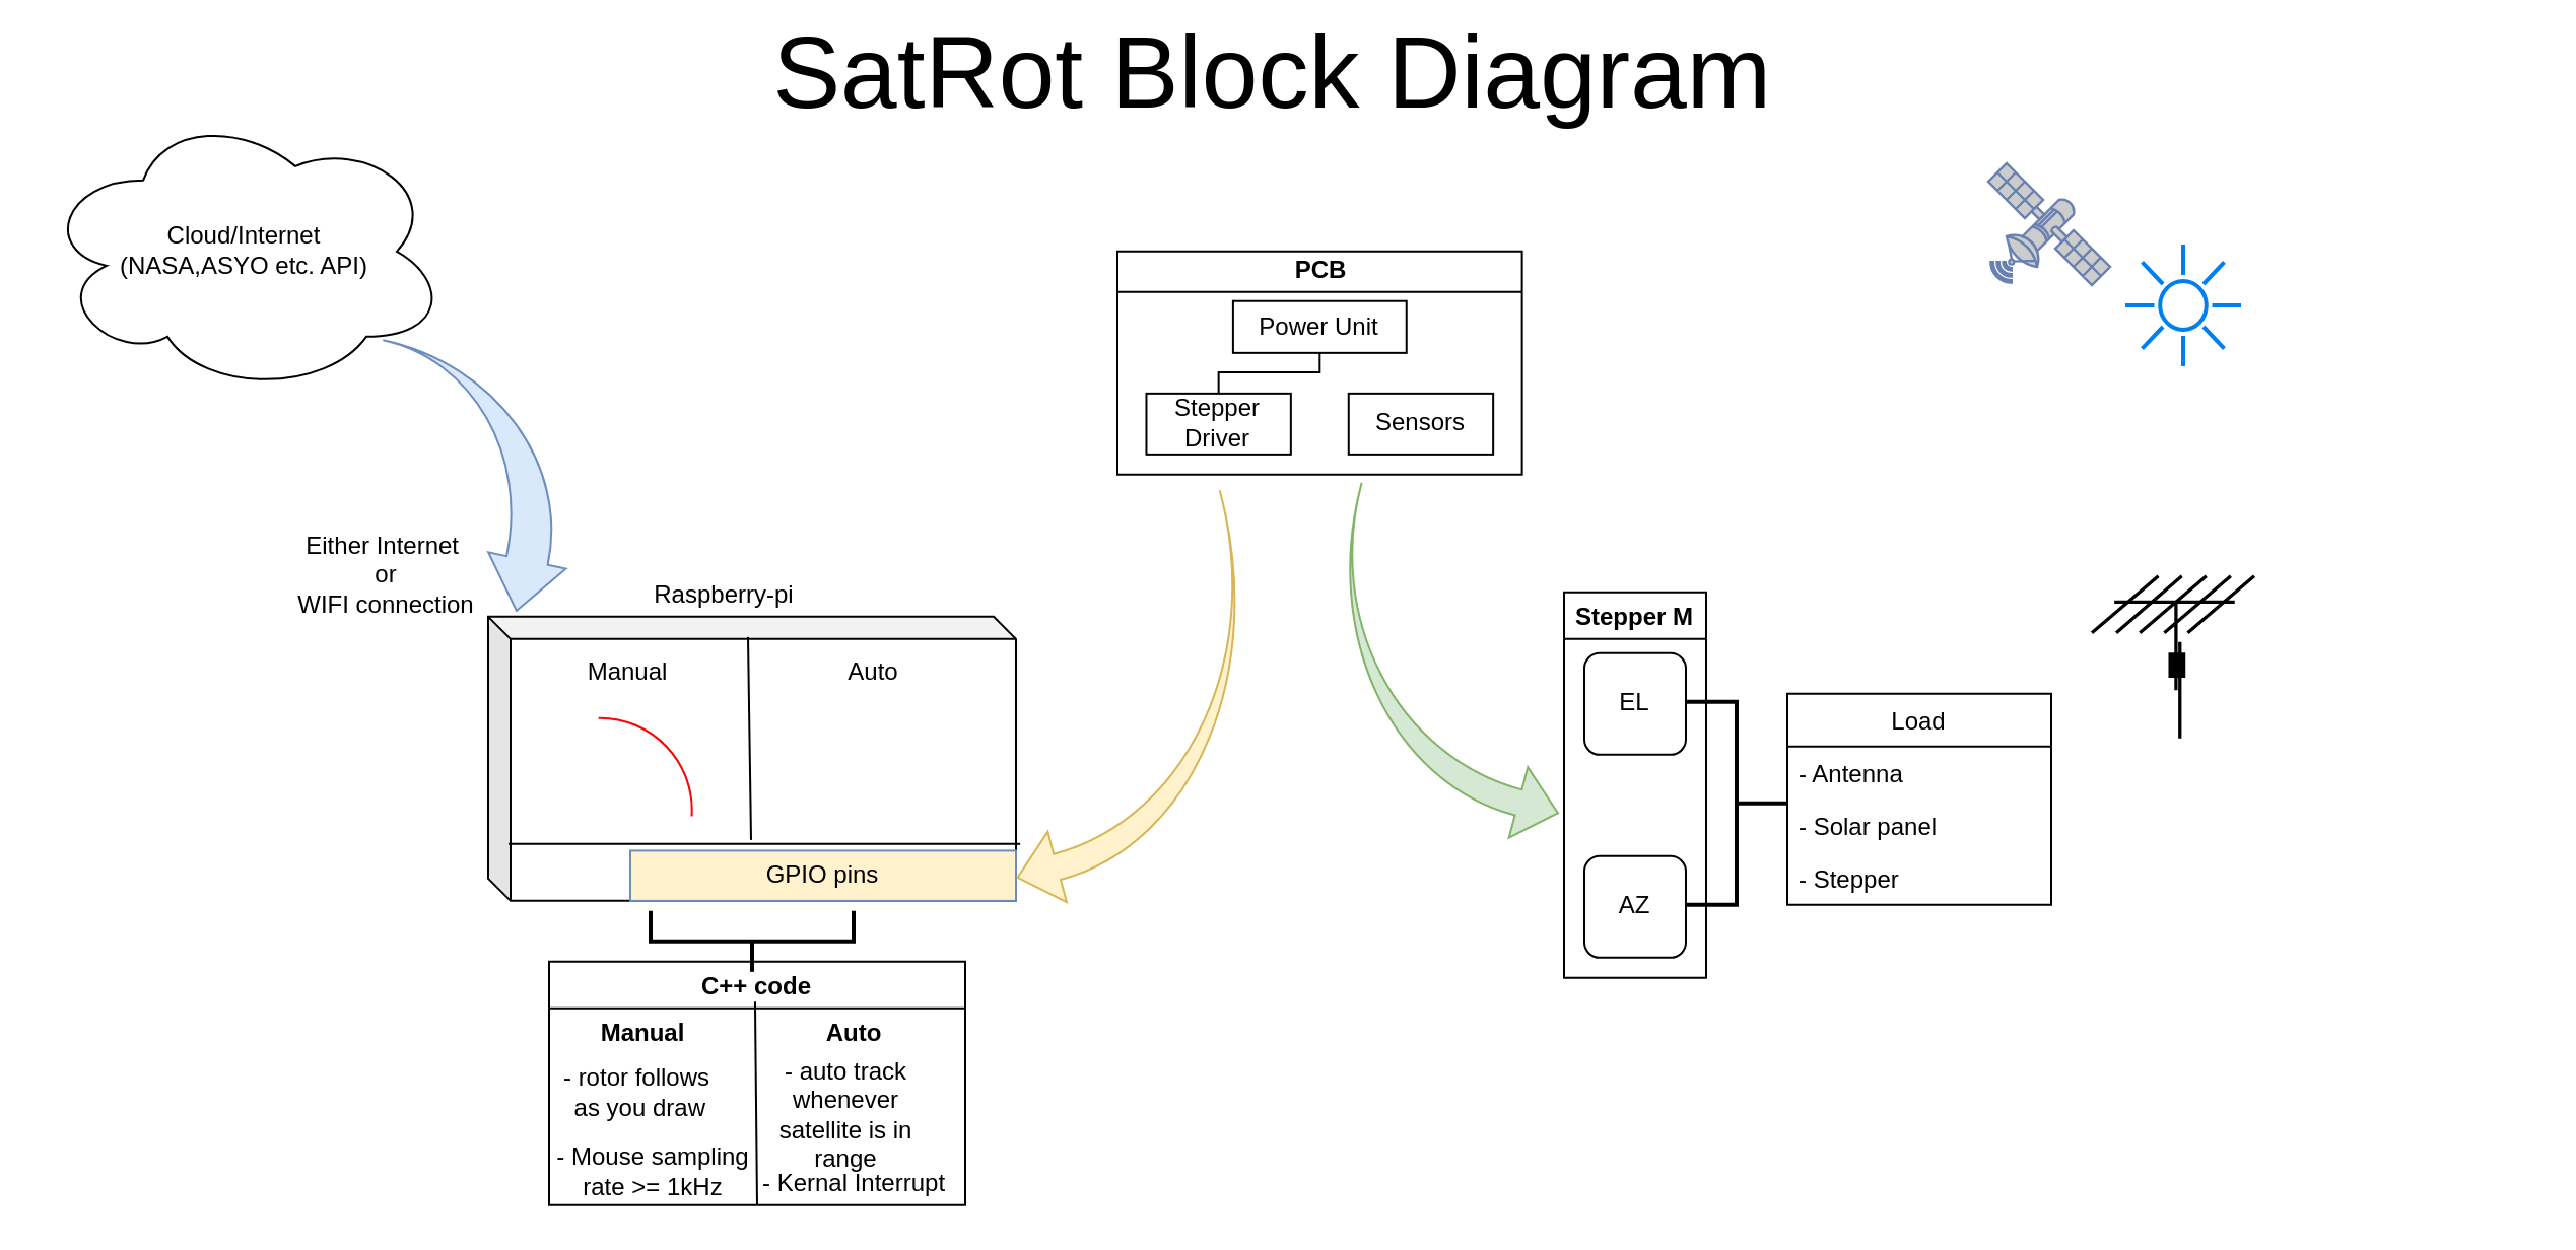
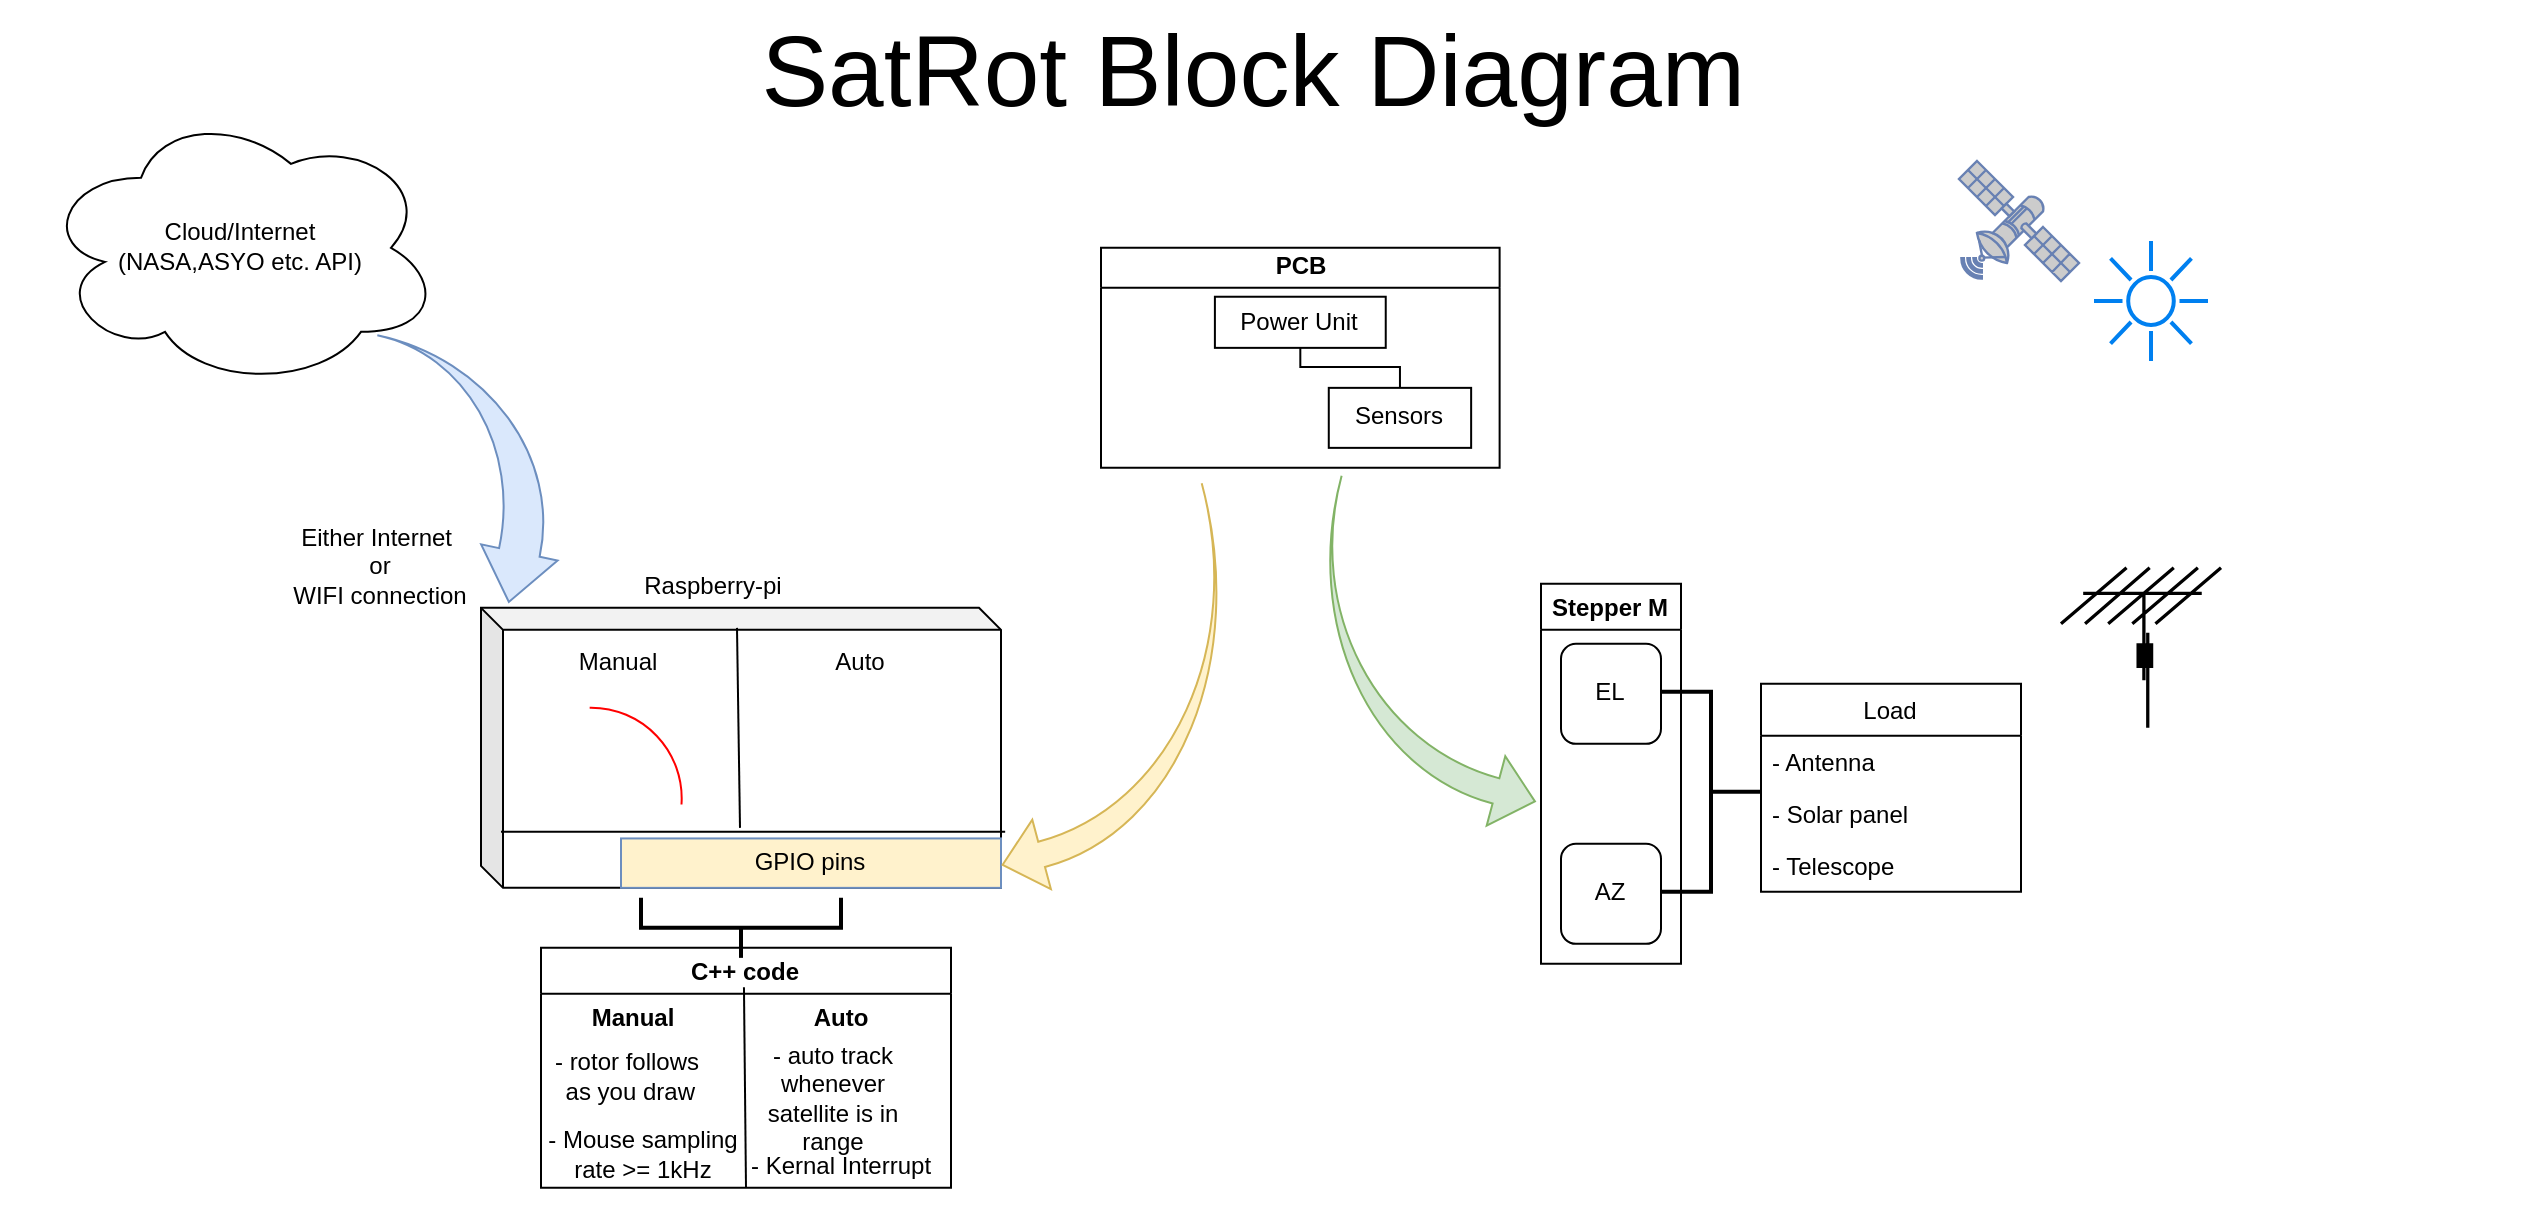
  <mxCell id="0" />
  <mxCell id="1" parent="0" />
  <mxCell id="2" value="" style="group" vertex="1" connectable="0" parent="1"><mxGeometry x="20" y="40" width="1227" height="553.43" as="geometry" /></mxCell>
  <mxCell id="3" value="Cloud/Internet&lt;br&gt;(NASA,ASYO etc. API)" style="ellipse;shape=cloud;whiteSpace=wrap;html=1;" parent="2" vertex="1"><mxGeometry y="13.43" width="200" height="140" as="geometry" /></mxCell>
  <mxCell id="4" value="EL" style="rounded=1;whiteSpace=wrap;html=1;" parent="2" vertex="1"><mxGeometry x="760" y="281.43" width="50" height="50" as="geometry" /></mxCell>
  <mxCell id="5" value="AZ" style="rounded=1;whiteSpace=wrap;html=1;" parent="2" vertex="1"><mxGeometry x="760" y="381.43" width="50" height="50" as="geometry" /></mxCell>
  <mxCell id="6" value="Load" style="swimlane;fontStyle=0;childLayout=stackLayout;horizontal=1;startSize=26;fillColor=none;horizontalStack=0;resizeParent=1;resizeParentMax=0;resizeLast=0;collapsible=1;marginBottom=0;" parent="2" vertex="1"><mxGeometry x="860" y="301.43" width="130" height="104" as="geometry" /></mxCell>
  <mxCell id="7" value="- Antenna " style="text;strokeColor=none;fillColor=none;align=left;verticalAlign=top;spacingLeft=4;spacingRight=4;overflow=hidden;rotatable=0;points=[[0,0.5],[1,0.5]];portConstraint=eastwest;" parent="6" vertex="1"><mxGeometry y="26" width="130" height="26" as="geometry" /></mxCell>
  <mxCell id="8" value="- Solar panel " style="text;strokeColor=none;fillColor=none;align=left;verticalAlign=top;spacingLeft=4;spacingRight=4;overflow=hidden;rotatable=0;points=[[0,0.5],[1,0.5]];portConstraint=eastwest;" parent="6" vertex="1"><mxGeometry y="52" width="130" height="26" as="geometry" /></mxCell>
- <mxCell id="9" value="- Stepper " style="text;strokeColor=none;fillColor=none;align=left;verticalAlign=top;spacingLeft=4;spacingRight=4;overflow=hidden;rotatable=0;points=[[0,0.5],[1,0.5]];portConstraint=eastwest;" parent="6" vertex="1"><mxGeometry y="78" width="130" height="26" as="geometry" /></mxCell>
+ <mxCell id="9" value="- Telescope " style="text;strokeColor=none;fillColor=none;align=left;verticalAlign=top;spacingLeft=4;spacingRight=4;overflow=hidden;rotatable=0;points=[[0,0.5],[1,0.5]];portConstraint=eastwest;" parent="6" vertex="1"><mxGeometry y="78" width="130" height="26" as="geometry" /></mxCell>
  <mxCell id="10" value="" style="group" parent="2" vertex="1" connectable="0"><mxGeometry x="250" y="433.43" width="205" height="120" as="geometry" /></mxCell>
  <mxCell id="11" value="C++ code" style="swimlane;startSize=23;" parent="10" vertex="1"><mxGeometry width="205" height="120" as="geometry" /></mxCell>
  <mxCell id="12" value="&lt;b&gt;Manual&lt;/b&gt;" style="text;html=1;align=center;verticalAlign=middle;resizable=0;points=[];autosize=1;" parent="11" vertex="1"><mxGeometry x="16.21" y="25.714" width="60" height="20" as="geometry" /></mxCell>
  <mxCell id="13" value="&lt;b&gt;Auto&lt;/b&gt;" style="text;html=1;align=center;verticalAlign=middle;resizable=0;points=[];autosize=1;" parent="11" vertex="1"><mxGeometry x="130" y="25.714" width="40" height="20" as="geometry" /></mxCell>
  <mxCell id="14" value="- Mouse sampling &lt;br&gt;rate &amp;gt;= 1kHz" style="text;html=1;align=center;verticalAlign=middle;resizable=0;points=[];autosize=1;" vertex="1" parent="11"><mxGeometry x="-4" y="89" width="110" height="30" as="geometry" /></mxCell>
  <mxCell id="15" value="- rotor follows&lt;br&gt;&amp;nbsp;as you draw" style="text;html=1;align=center;verticalAlign=middle;resizable=0;points=[];autosize=1;" vertex="1" parent="11"><mxGeometry x="-1.79" y="50" width="90" height="30" as="geometry" /></mxCell>
  <mxCell id="16" value="- auto track &lt;br&gt;whenever&lt;br&gt;satellite is in &lt;br&gt;range" style="text;html=1;align=center;verticalAlign=middle;resizable=0;points=[];autosize=1;" vertex="1" parent="11"><mxGeometry x="106" y="45.71" width="80" height="60" as="geometry" /></mxCell>
  <mxCell id="17" value="- Kernal Interrupt" style="text;html=1;align=center;verticalAlign=middle;resizable=0;points=[];autosize=1;" vertex="1" parent="11"><mxGeometry x="95" y="100" width="110" height="20" as="geometry" /></mxCell>
  <mxCell id="18" value="" style="endArrow=none;html=1;exitX=0.5;exitY=1;exitDx=0;exitDy=0;entryX=0.495;entryY=0.164;entryDx=0;entryDy=0;entryPerimeter=0;" parent="10" source="11" target="11" edge="1"><mxGeometry width="50" height="50" relative="1" as="geometry"><mxPoint x="99" y="94.286" as="sourcePoint" /><mxPoint x="99" y="25.714" as="targetPoint" /></mxGeometry></mxCell>
  <mxCell id="19" value="" style="strokeWidth=2;html=1;shape=mxgraph.flowchart.annotation_2;align=left;labelPosition=right;pointerEvents=1;rotation=-180;" parent="2" vertex="1"><mxGeometry x="810" y="305.43" width="50" height="100" as="geometry" /></mxCell>
  <mxCell id="20" value="" style="strokeWidth=2;html=1;shape=mxgraph.flowchart.annotation_2;align=left;labelPosition=right;pointerEvents=1;rotation=-90;" parent="2" vertex="1"><mxGeometry x="335" y="373.43" width="30" height="100" as="geometry" /></mxCell>
  <mxCell id="21" value="" style="fontColor=#0066CC;verticalAlign=top;verticalLabelPosition=bottom;labelPosition=center;align=center;html=1;outlineConnect=0;fillColor=#CCCCCC;strokeColor=#6881B3;gradientColor=none;gradientDirection=north;strokeWidth=2;shape=mxgraph.networks.satellite;" parent="2" vertex="1"><mxGeometry x="959" y="40" width="60" height="60" as="geometry" /></mxCell>
  <mxCell id="22" value="" style="shape=image;html=1;verticalAlign=top;verticalLabelPosition=bottom;labelBackgroundColor=#ffffff;imageAspect=0;aspect=fixed;image=https://cdn3.iconfinder.com/data/icons/eco-flat-2/512/Energy_panel_solar-128.png" parent="2" vertex="1"><mxGeometry x="1006" y="331.43" width="84" height="84" as="geometry" /></mxCell>
  <mxCell id="23" value="Either Internet&amp;nbsp;&lt;br&gt;or&lt;br&gt;&amp;nbsp;WIFI connection&amp;nbsp;" style="text;html=1;strokeColor=none;fillColor=none;align=center;verticalAlign=middle;whiteSpace=wrap;rounded=0;" vertex="1" parent="2"><mxGeometry x="50" y="233.43" width="240" height="20" as="geometry" /></mxCell>
  <mxCell id="24" value="Stepper M" style="swimlane;" vertex="1" parent="2"><mxGeometry x="750" y="251.43" width="70" height="190" as="geometry" /></mxCell>
  <mxCell id="25" value="" style="shape=cube;whiteSpace=wrap;html=1;boundedLbl=1;backgroundOutline=1;darkOpacity=0.05;darkOpacity2=0.1;size=11;" parent="2" vertex="1"><mxGeometry x="220" y="263.43" width="260" height="140" as="geometry" /></mxCell>
  <mxCell id="26" value="GPIO pins" style="rounded=0;whiteSpace=wrap;html=1;fillColor=#fff2cc;strokeColor=#6c8ebf;" parent="2" vertex="1"><mxGeometry x="290" y="378.72" width="190" height="24.71" as="geometry" /></mxCell>
  <mxCell id="27" value="Raspberry-pi" style="text;html=1;strokeColor=none;fillColor=none;align=center;verticalAlign=middle;whiteSpace=wrap;rounded=0;" parent="2" vertex="1"><mxGeometry x="301.05" y="243.43" width="71" height="20" as="geometry" /></mxCell>
  <mxCell id="28" value="" style="shape=image;html=1;verticalAlign=top;verticalLabelPosition=bottom;labelBackgroundColor=#ffffff;imageAspect=0;aspect=fixed;image=https://cdn2.iconfinder.com/data/icons/metro-uinvert-dock/128/Control_Panel.png" vertex="1" parent="2"><mxGeometry x="379" y="307.72" width="71" height="71" as="geometry" /></mxCell>
  <mxCell id="29" value="" style="endArrow=none;html=1;strokeColor=#000000;entryX=1.008;entryY=0.8;entryDx=0;entryDy=0;entryPerimeter=0;" edge="1" parent="2" target="25"><mxGeometry width="50" height="50" relative="1" as="geometry"><mxPoint x="230" y="375.43" as="sourcePoint" /><mxPoint x="372.05" y="373.43" as="targetPoint" /></mxGeometry></mxCell>
  <mxCell id="30" value="" style="endArrow=none;html=1;strokeColor=#000000;" edge="1" parent="2"><mxGeometry width="50" height="50" relative="1" as="geometry"><mxPoint x="349.5" y="373.43" as="sourcePoint" /><mxPoint x="348" y="273.43" as="targetPoint" /></mxGeometry></mxCell>
  <mxCell id="31" value="Auto" style="text;html=1;strokeColor=none;fillColor=none;align=center;verticalAlign=middle;whiteSpace=wrap;rounded=0;" vertex="1" parent="2"><mxGeometry x="390" y="281.43" width="40" height="20" as="geometry" /></mxCell>
  <mxCell id="32" value="Manual" style="text;html=1;strokeColor=none;fillColor=none;align=center;verticalAlign=middle;whiteSpace=wrap;rounded=0;" vertex="1" parent="2"><mxGeometry x="269" y="281.43" width="40" height="20" as="geometry" /></mxCell>
  <mxCell id="33" value="" style="shape=mxgraph.cisco.wireless.antenna;html=1;dashed=0;fillColor=#036897;strokeColor=#ffffff;strokeWidth=2;verticalLabelPosition=bottom;verticalAlign=top" vertex="1" parent="2"><mxGeometry x="1010" y="243.43" width="80" height="80" as="geometry" /></mxCell>
  <mxCell id="34" value="" style="shape=image;html=1;verticalAlign=top;verticalLabelPosition=bottom;labelBackgroundColor=#ffffff;imageAspect=0;aspect=fixed;image=https://cdn3.iconfinder.com/data/icons/pirate-outline-4/340/spyglass_pirate_nautical_adventure_telescope_travel_retro-128.png;direction=south;" vertex="1" parent="2"><mxGeometry x="1010" y="421.43" width="70" height="70" as="geometry" /></mxCell>
  <mxCell id="35" value="" style="html=1;verticalLabelPosition=bottom;align=center;labelBackgroundColor=#ffffff;verticalAlign=top;strokeWidth=2;strokeColor=#0080F0;shadow=0;dashed=0;shape=mxgraph.ios7.icons.sun;pointerEvents=1" vertex="1" parent="2"><mxGeometry x="1026.5" y="80" width="57" height="60" as="geometry" /></mxCell>
  <mxCell id="36" value="" style="shape=image;html=1;verticalAlign=top;verticalLabelPosition=bottom;labelBackgroundColor=#ffffff;imageAspect=0;aspect=fixed;image=https://cdn3.iconfinder.com/data/icons/planets-1/512/Uranus-128.png" vertex="1" parent="2"><mxGeometry x="1026.5" width="80" height="80" as="geometry" /></mxCell>
  <mxCell id="37" value="" style="shape=image;html=1;verticalAlign=top;verticalLabelPosition=bottom;labelBackgroundColor=#ffffff;imageAspect=0;aspect=fixed;image=https://cdn4.iconfinder.com/data/icons/space-exploration-set/128/iStar_Design_Space_LineIcons_Live-20-128.png" vertex="1" parent="2"><mxGeometry x="1099" y="12" width="128" height="128" as="geometry" /></mxCell>
  <mxCell id="38" value="" style="html=1;shadow=0;dashed=0;align=center;verticalAlign=middle;shape=mxgraph.arrows2.jumpInArrow;dy=10.36;dx=25.29;arrowHead=39.08;rotation=102;fillColor=#dae8fc;strokeColor=#6c8ebf;" vertex="1" parent="2"><mxGeometry x="152.2" y="140" width="116.8" height="111.6" as="geometry" /></mxCell>
  <mxCell id="39" value="PCB" style="swimlane;html=1;startSize=20;horizontal=1;containerType=tree;" vertex="1" parent="2"><mxGeometry x="530" y="83.43" width="199.31" height="110.0" as="geometry" /></mxCell>
- <mxCell id="40" value="" style="edgeStyle=elbowEdgeStyle;elbow=vertical;startArrow=none;endArrow=none;rounded=0;" edge="1" parent="39" source="42" target="43"><mxGeometry relative="1" as="geometry" /></mxCell>
+ <mxCell id="41" value="" style="edgeStyle=elbowEdgeStyle;elbow=vertical;startArrow=none;endArrow=none;rounded=0;" edge="1" parent="39" source="42" target="44"><mxGeometry relative="1" as="geometry" /></mxCell>
  <mxCell id="42" value="Power Unit" style="whiteSpace=wrap;html=1;align=center;treeFolding=1;treeMoving=1;container=1;recursiveResize=0;" vertex="1" parent="39"><mxGeometry x="56.946" y="24.444" width="85.419" height="25.557" as="geometry" /></mxCell>
- <mxCell id="43" value="Stepper Driver" style="whiteSpace=wrap;html=1;align=center;verticalAlign=middle;container=1;recursiveResize=0;treeFolding=1;treeMoving=1;" vertex="1" parent="39"><mxGeometry x="14.236" y="70.0" width="71.182" height="30.0" as="geometry" /></mxCell>
  <mxCell id="44" value="Sensors" style="whiteSpace=wrap;html=1;align=center;verticalAlign=middle;container=1;recursiveResize=0;treeFolding=1;treeMoving=1;" vertex="1" parent="39"><mxGeometry x="113.891" y="70.0" width="71.182" height="30.0" as="geometry" /></mxCell>
  <mxCell id="45" value="" style="html=1;shadow=0;dashed=0;align=center;verticalAlign=middle;shape=mxgraph.arrows2.jumpInArrow;dy=6.53;dx=20.17;arrowHead=35.94;rotation=-195;fillColor=#fff2cc;strokeColor=#d6b656;" vertex="1" parent="2"><mxGeometry x="460.17" y="216.99" width="145.51" height="176.44" as="geometry" /></mxCell>
  <mxCell id="46" value="" style="html=1;shadow=0;dashed=0;align=center;verticalAlign=middle;shape=mxgraph.arrows2.jumpInArrow;dy=6.53;dx=20.17;arrowHead=35.94;rotation=-165;flipH=1;fillColor=#d5e8d4;strokeColor=#82b366;" vertex="1" parent="2"><mxGeometry x="628.56" y="212.36" width="135.51" height="150.22" as="geometry" /></mxCell>
  <mxCell id="47" value="" style="group" vertex="1" connectable="0" parent="2"><mxGeometry x="230" y="313.43" width="94.71" height="90" as="geometry" /></mxCell>
  <mxCell id="48" value="" style="shape=image;html=1;verticalAlign=top;verticalLabelPosition=bottom;labelBackgroundColor=#ffffff;imageAspect=0;aspect=fixed;image=https://cdn3.iconfinder.com/data/icons/sphericalcons/128/target.png" vertex="1" parent="47"><mxGeometry x="36.181" width="58.236" height="58.236" as="geometry" /></mxCell>
  <mxCell id="49" value="" style="verticalLabelPosition=bottom;verticalAlign=top;html=1;shape=mxgraph.basic.arc;startAngle=0.375;endAngle=0.639;rotation=-136;fillColor=#f8cecc;strokeColor=#FF0000;" vertex="1" parent="47"><mxGeometry width="90.453" height="90" as="geometry" /></mxCell>
  <mxCell id="50" value="" style="shape=image;html=1;verticalAlign=top;verticalLabelPosition=bottom;labelBackgroundColor=#ffffff;imageAspect=0;aspect=fixed;image=https://cdn4.iconfinder.com/data/icons/logos-and-brands/512/272_Raspberry_Pi_logo-128.png;strokeColor=#FF0000;" vertex="1" parent="2"><mxGeometry x="375" y="243.43" width="20" height="20" as="geometry" /></mxCell>
  <mxCell id="51" value="&lt;font style=&quot;font-size: 50px&quot;&gt;SatRot Block Diagram&amp;nbsp;&amp;nbsp;&lt;/font&gt;" style="text;html=1;align=center;verticalAlign=middle;resizable=0;points=[];autosize=1;" vertex="1" parent="1"><mxGeometry x="370" y="20" width="540" height="30" as="geometry" /></mxCell>
